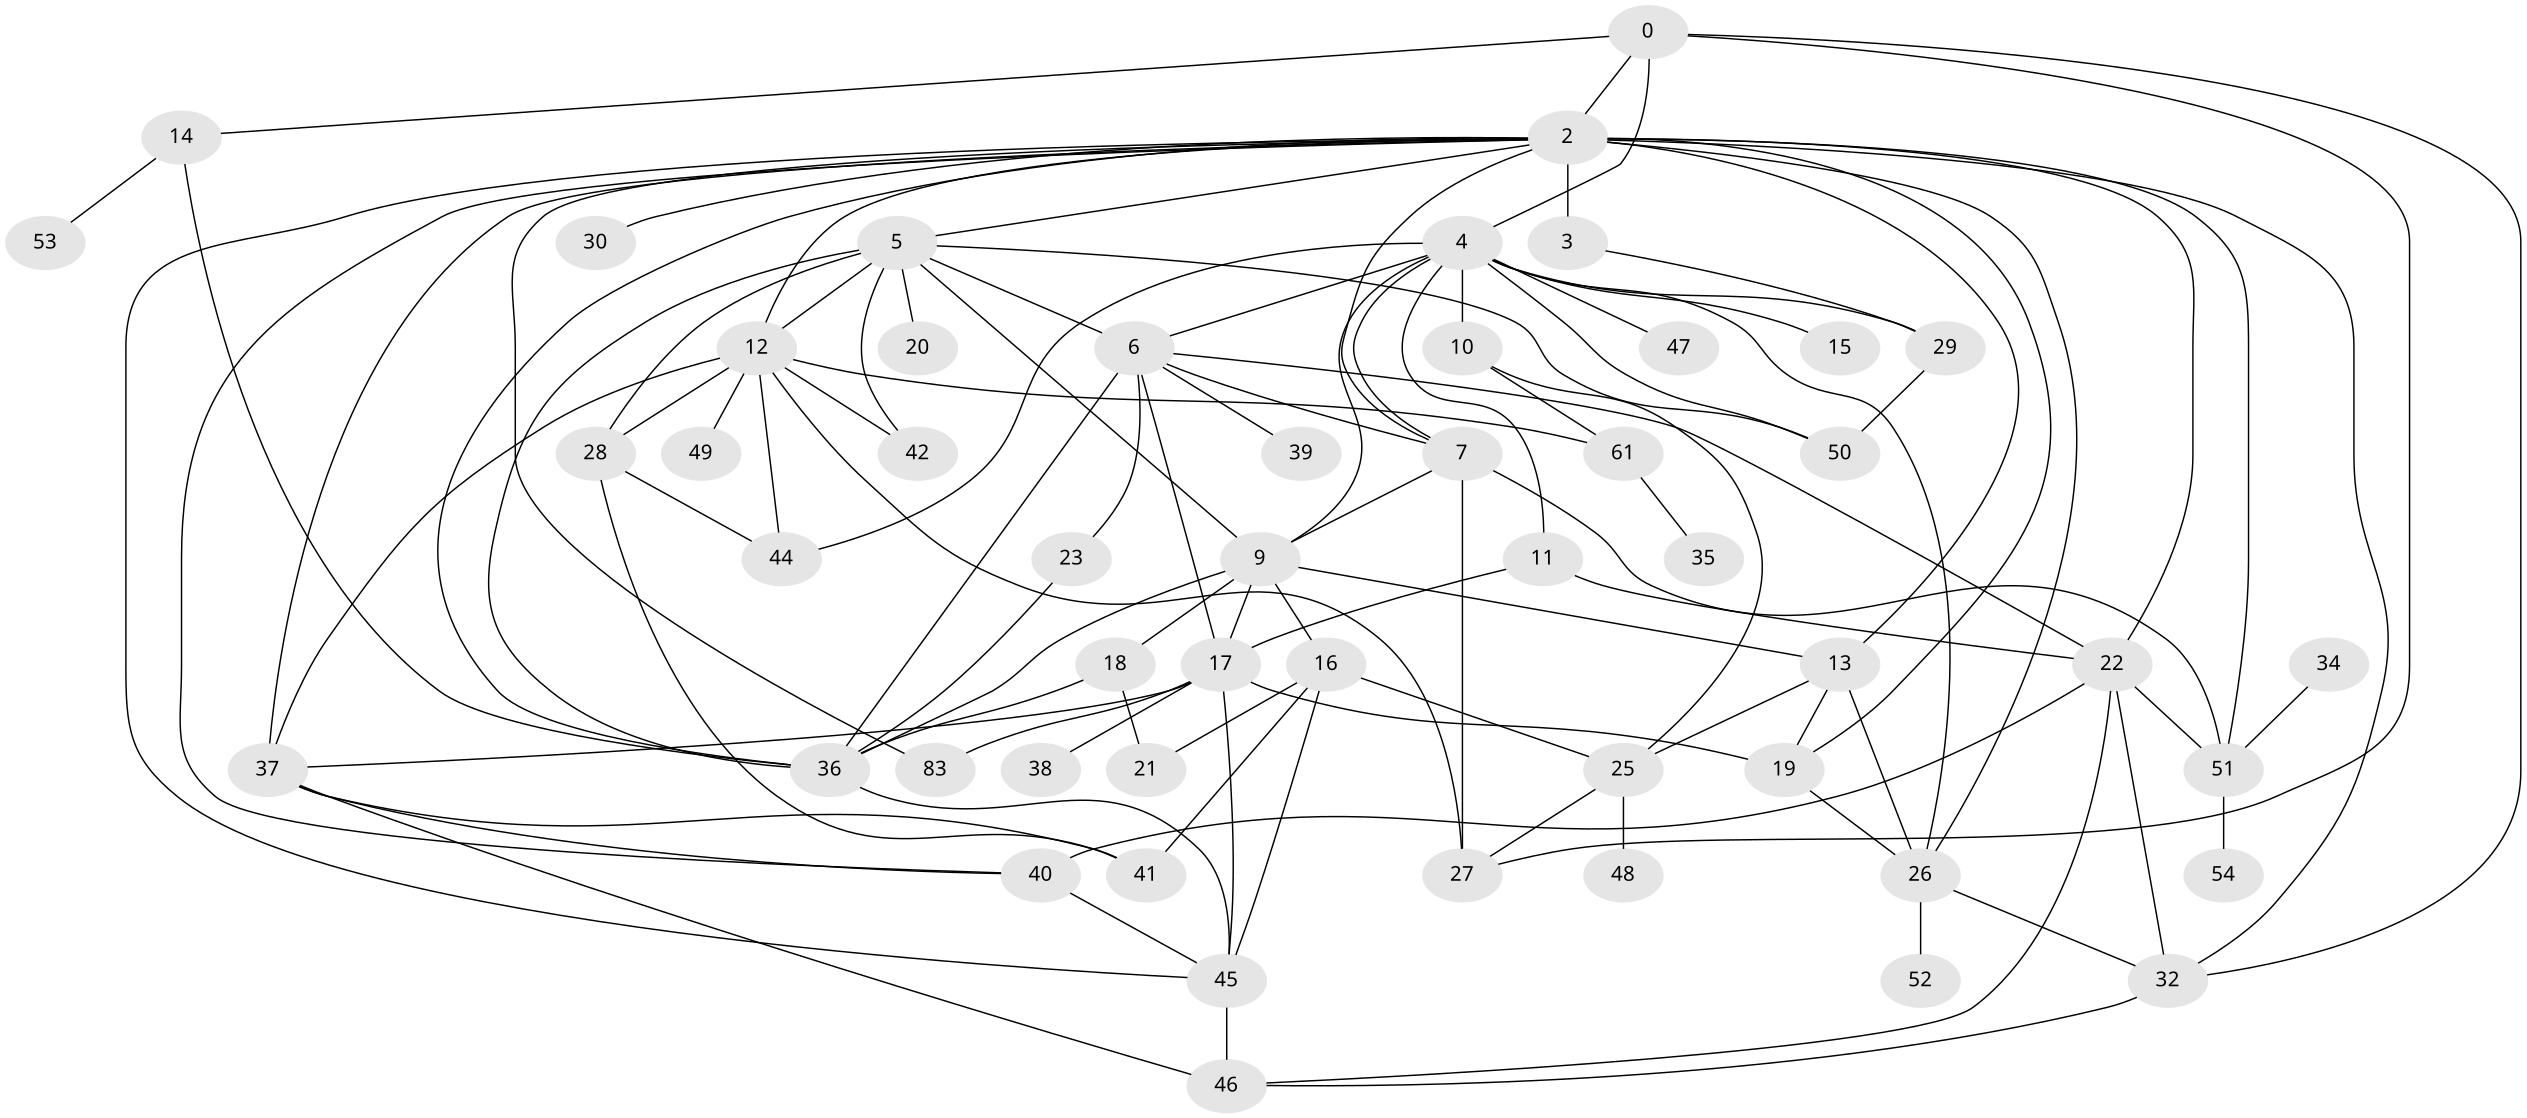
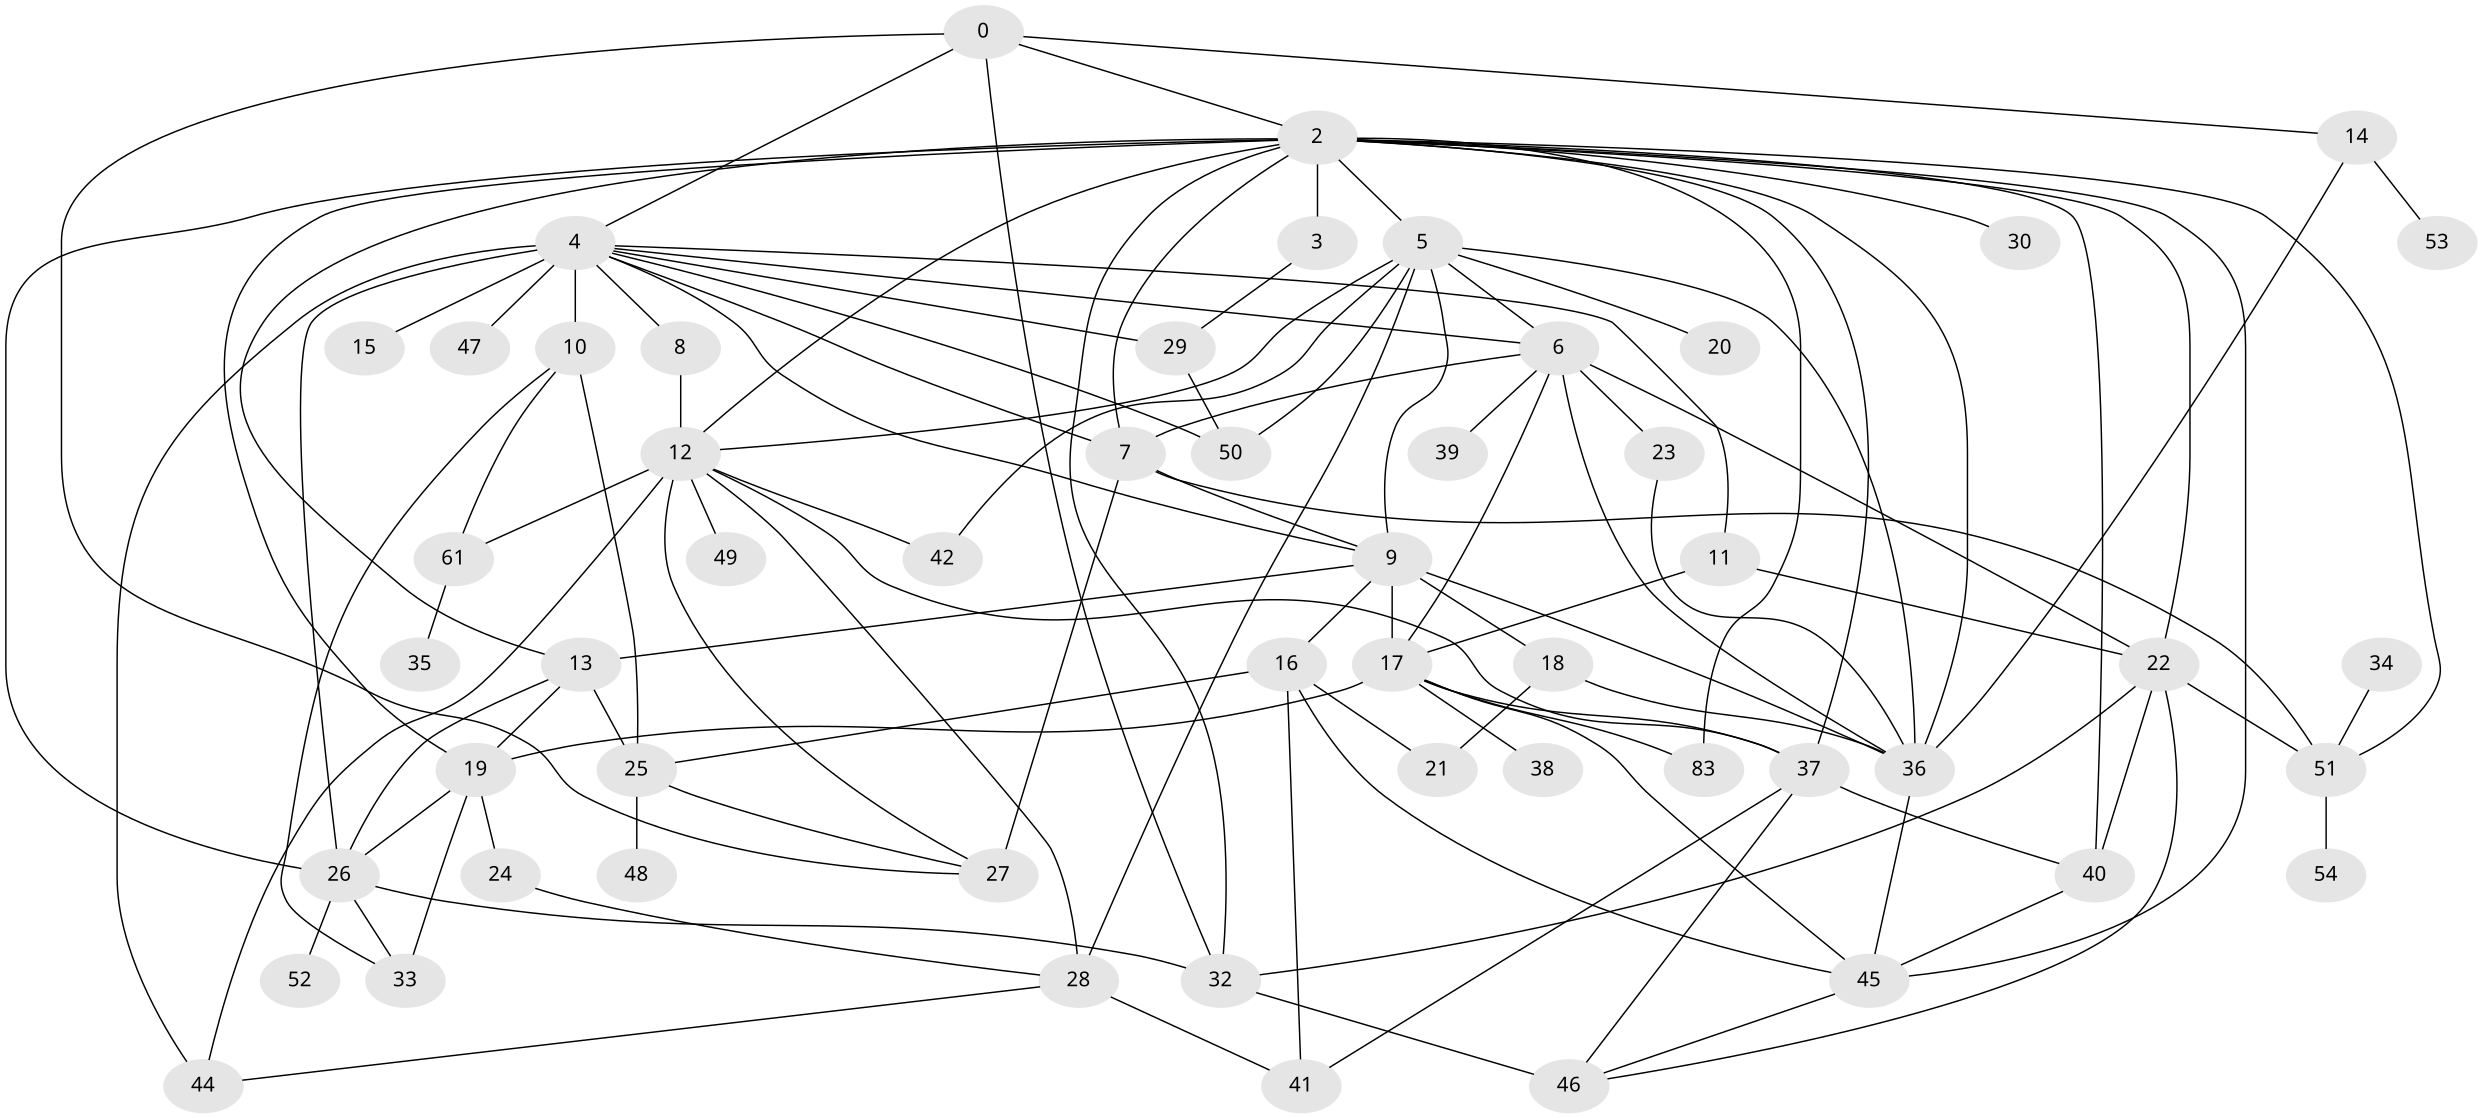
  graph {
    fontname="Noto Sans"
    node [color=gray90 fontname="Noto Sans" style=filled]
    edge [fontname="Noto Sans" weight=1.0]
    n1 [label=0]
    2
    4
    14
    27
    32
    3
    5
    7
    12
    13
    19
    22
    26
    30
    36
    37
    40
    n19 [label=83]
    45
    51
    29
    6
+   8
    9
    10
    11
    15
    44
    47
    50
    53
    46
    20
    28
    42
    n37 [label=61]
    49
    25
+   33
+   24
    52
    41
    54
    17
    23
    39
    16
    18
    38
    34
    21
    48
    35
    n1 -- 2
    n1 -- 4
    n1 -- 14
    n1 -- 27
    n1 -- 32
    2 -- 32
    2 -- 3 [weight=5.0]
    2 -- 5
    2 -- 7
    2 -- 12
    2 -- 13
    2 -- 19
    2 -- 22
    2 -- 26
    2 -- 30
    2 -- 36
    2 -- 37
    2 -- 40
    2 -- n19
    2 -- 45
    2 -- 51
    4 -- 7
    4 -- 26
    4 -- 29
    4 -- 6
+   4 -- 8
    4 -- 9
    4 -- 10 [weight=7.0]
    4 -- 11
    4 -- 15
    4 -- 44
    4 -- 47
    4 -- 50
    14 -- 36
    14 -- 53
    32 -- 46
    3 -- 29
    5 -- 12
    5 -- 36
    5 -- 6
    5 -- 9
    5 -- 50
    5 -- 20
    5 -- 28
    5 -- 42 [weight=2.0]
    7 -- 27 [weight=8.0]
    7 -- 51
    7 -- 9 [weight=2.0]
    12 -- 27
    12 -- 37
    12 -- 44
    12 -- 28
    12 -- 42
    12 -- n37
    12 -- 49
    13 -- 19
    13 -- 26
    13 -- 25
    19 -- 26
+   19 -- 33
+   19 -- 24 [weight=4.0]
    22 -- 32
    22 -- 40 [weight=3.0]
    22 -- 51 [weight=2.0]
    22 -- 46
    26 -- 32
+   26 -- 33
    26 -- 52
    36 -- 45
    37 -- 40
    37 -- 46 [weight=2.0]
    37 -- 41
    40 -- 45
    45 -- 46
    51 -- 54
    29 -- 50
    6 -- 7
    6 -- 22
    6 -- 36
    6 -- 17
    6 -- 23
    6 -- 39
+   8 -- 12
    9 -- 13
    9 -- 36
    9 -- 17 [weight=6.0]
    9 -- 16
    9 -- 18 [weight=2.0]
    10 -- n37
    10 -- 25
+   10 -- 33
    11 -- 22
    11 -- 17
    28 -- 44
    28 -- 41
    n37 -- 35
    25 -- 27
    25 -- 48
+   24 -- 28
    17 -- 19
    17 -- 37
    17 -- n19
    17 -- 45
    17 -- 38
    23 -- 36
    16 -- 45
    16 -- 25
    16 -- 41 [weight=2.0]
    16 -- 21
    18 -- 36
    18 -- 21
    34 -- 51
  }
